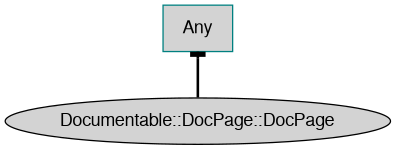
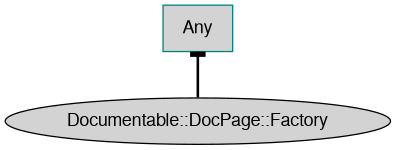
  digraph {
    rankdir=BT
    splines=polyline
    node [fontcolor="#000000" fontname=FreeSans style=filled fillcolor=lightgrey]
-   "Documentable::DocPage::Factory" [color=black shape=ellipse label="Documentable::DocPage::DocPage"]
+   "Documentable::DocPage::Factory" [color=black shape=ellipse]
    Any [color=teal shape=box]
    "Documentable::DocPage::Factory" -> Any [color=black style=bold arrowhead=tee]
  }
